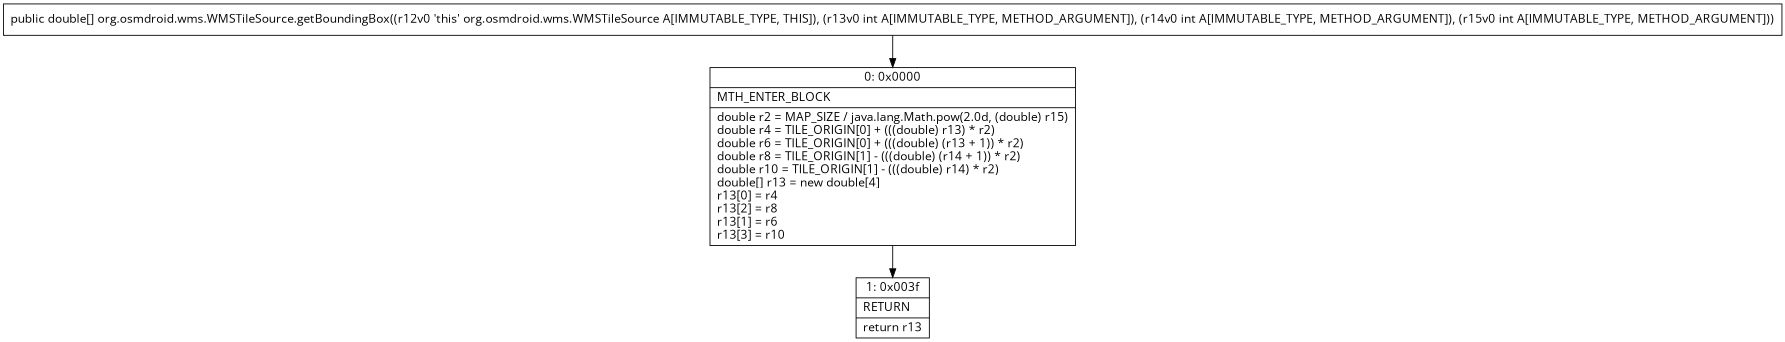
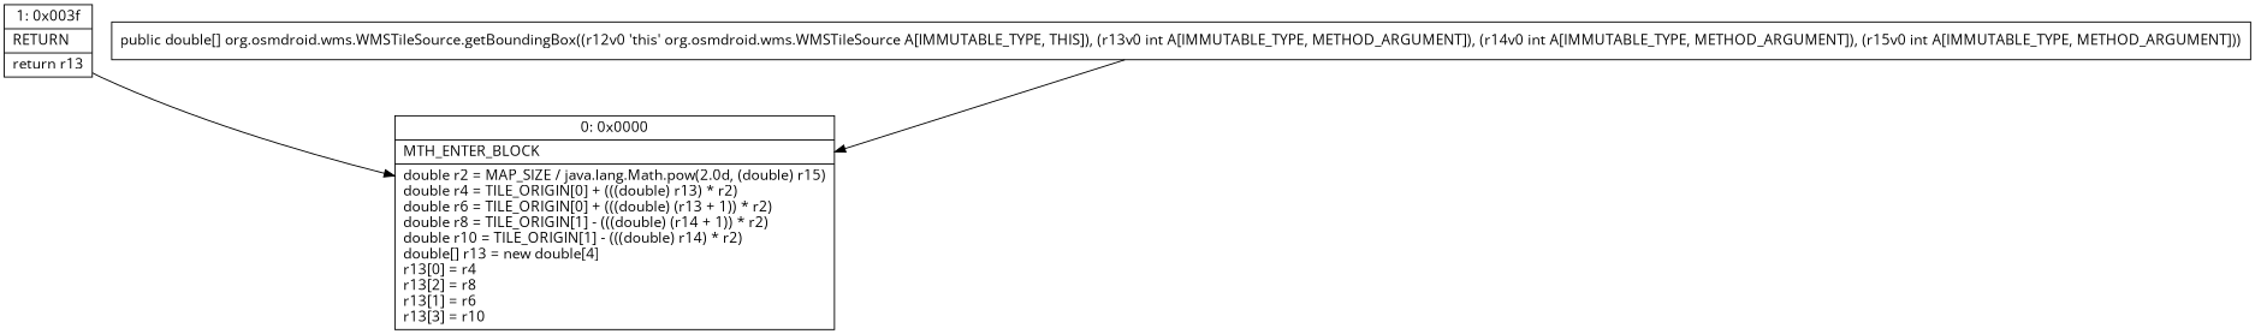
  digraph {
    fontname="Open Sans"
    node [shape=record fontname="Open Sans"]
    edge [fontname="Open Sans"]
    n1 [label="{0\:\ 0x0000|MTH_ENTER_BLOCK\l|double r2 = MAP_SIZE \/ java.lang.Math.pow(2.0d, (double) r15)\ldouble r4 = TILE_ORIGIN[0] + (((double) r13) * r2)\ldouble r6 = TILE_ORIGIN[0] + (((double) (r13 + 1)) * r2)\ldouble r8 = TILE_ORIGIN[1] \- (((double) (r14 + 1)) * r2)\ldouble r10 = TILE_ORIGIN[1] \- (((double) r14) * r2)\ldouble[] r13 = new double[4]\lr13[0] = r4\lr13[2] = r8\lr13[1] = r6\lr13[3] = r10\l}"]
    n2 [label="{1\:\ 0x003f|RETURN\l|return r13\l}"]
    n3 [label="{public double[] org.osmdroid.wms.WMSTileSource.getBoundingBox((r12v0 'this' org.osmdroid.wms.WMSTileSource A[IMMUTABLE_TYPE, THIS]), (r13v0 int A[IMMUTABLE_TYPE, METHOD_ARGUMENT]), (r14v0 int A[IMMUTABLE_TYPE, METHOD_ARGUMENT]), (r15v0 int A[IMMUTABLE_TYPE, METHOD_ARGUMENT])) }"]
-   n1 -> n2
+   n2 -> n1
    n3 -> n1
  }
